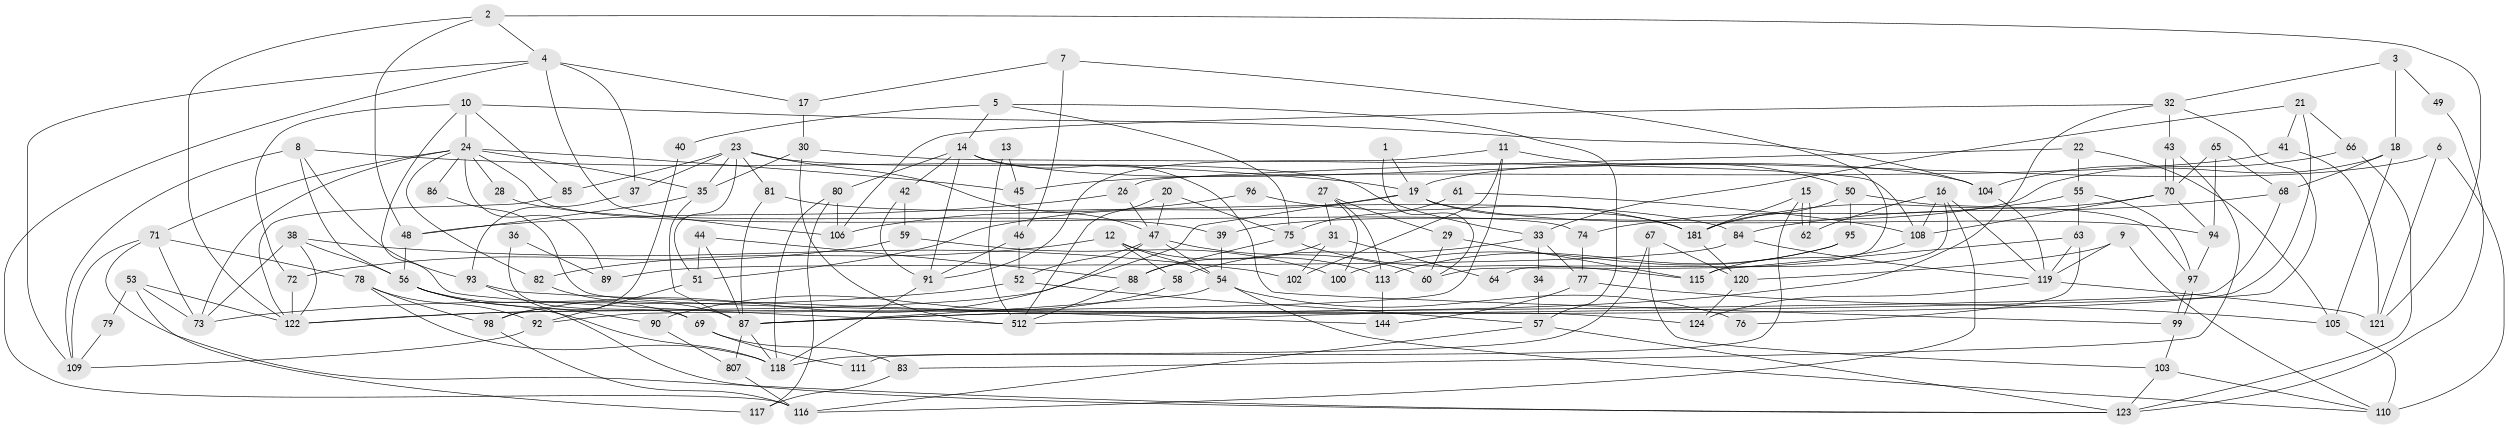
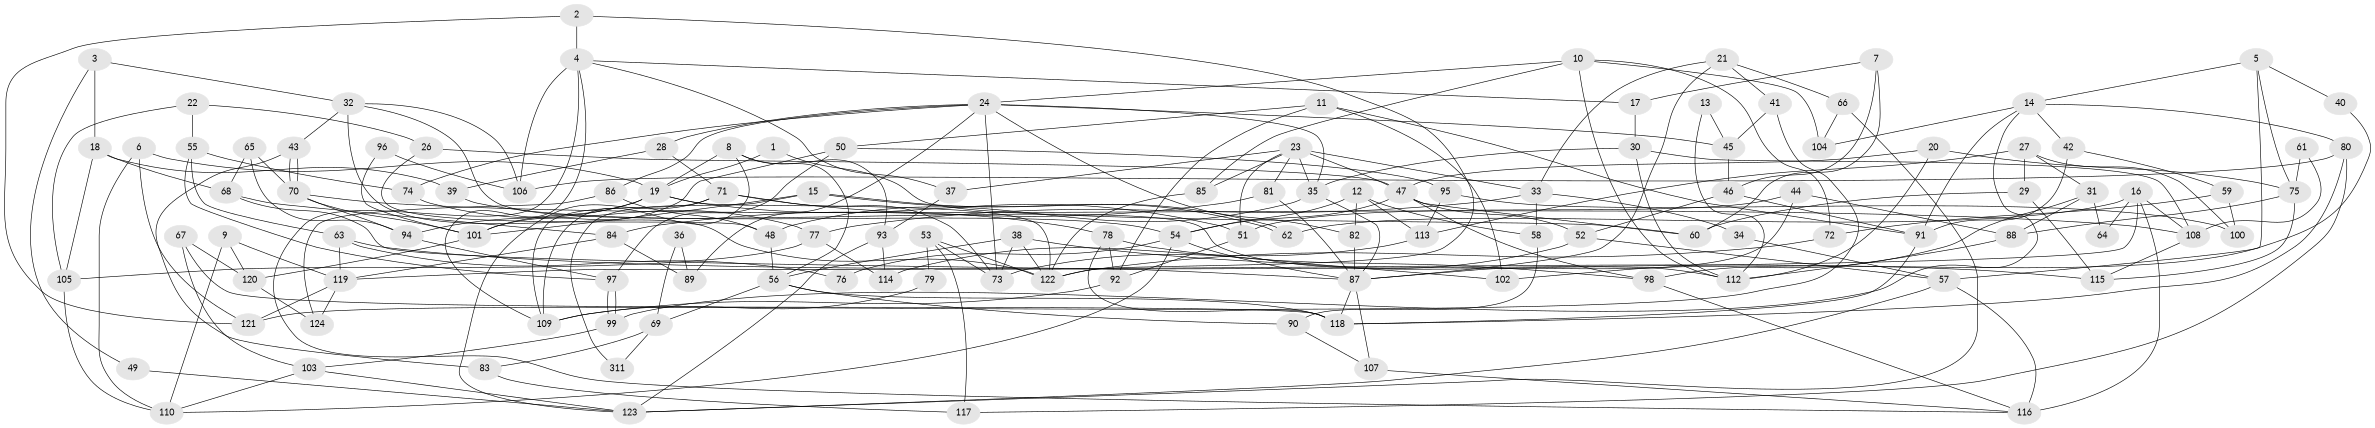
  graph {
    fontname=Lato
    node [color=gray90 fontname=Lato style=filled]
    edge [fontname=Lato]
    1
    19
    60
    122
-   101 [label=181]
+   101
    51
    94
    2
    4
    48
    121
    17
    37
    106
    109
    116
    56
    3
    18
    32
    49
    39
    68
    105
-   112 [label=512]
+   112
    43
    123
    30
    93
    5
    14
    40
    57
    75
    104
    91
    42
    80
    99
    98
    115
    88
    6
    110
    7
    46
    52
    8
    69
    90
    118
-   114 [label=144]
+   114
    96
    9
    119
    120
    124
    10
    24
    72
    85
    82
    45
    35
    28
    73
    74
    86
    89
    11
    50
    92
    102
    95
    97
    12
    54
    58
    113
    87
    76
    13
    59
    117
    103
    15
    62
-   111
+   111 [label=311]
    16
    64
    108
    84
    20
    47
    21
    33
    41
    66
    77
    34
-   107 [label=807]
+   107
    22
    26
    55
    63
    23
    81
    71
    27
    29
    31
    100
    78
    70
    83
    36
    38
    44
    53
    79
    61
    65
    67
    1 -- 19
    1 -- 60
    19 -- 122
    19 -- 101
    19 -- 51
    19 -- 94
    101 -- 120
    51 -- 92
    94 -- 97
    2 -- 122
    2 -- 4
-   2 -- 48
+   86 -- 48
    2 -- 121
    4 -- 17
    4 -- 37
    4 -- 106
    4 -- 109
    4 -- 116
    48 -- 56
    17 -- 30
    37 -- 93
    56 -- 69
    56 -- 90
    56 -- 118
    3 -- 18
    3 -- 32
    3 -- 49
    18 -- 39
    18 -- 68
    18 -- 105
    32 -- 122
    32 -- 106
    32 -- 112
    32 -- 43
    49 -- 123
    39 -- 54
    68 -- 87
    68 -- 84
    105 -- 110
    43 -- 70
    43 -- 70
    43 -- 83
    30 -- 112
    30 -- 35
    30 -- 108
    93 -- 123
    93 -- 114
    5 -- 14
    5 -- 40
    5 -- 57
    5 -- 75
    14 -- 104
    14 -- 91
    14 -- 42
    14 -- 80
    14 -- 99
    40 -- 98
    57 -- 116
    57 -- 123
    75 -- 115
    75 -- 88
-   104 -- 119
    91 -- 118
    42 -- 91
    42 -- 59
    80 -- 106
    80 -- 118
    80 -- 117
    99 -- 103
    98 -- 116
    88 -- 112
    6 -- 19
    6 -- 121
    6 -- 110
    7 -- 60
    7 -- 17
    7 -- 46
    46 -- 91
    46 -- 52
    52 -- 57
    52 -- 73
    8 -- 19
    8 -- 109
    8 -- 56
    8 -- 93
    69 -- 111
    69 -- 83
    90 -- 107
    96 -- 101
    96 -- 106
    9 -- 110
    9 -- 119
    9 -- 120
    119 -- 121
    119 -- 124
    120 -- 124
    10 -- 112
    10 -- 104
    10 -- 24
    10 -- 72
    10 -- 85
    24 -- 82
    24 -- 45
    24 -- 35
    24 -- 28
    24 -- 73
    24 -- 74
    24 -- 86
    24 -- 89
    72 -- 122
    85 -- 122
    82 -- 87
    45 -- 46
    35 -- 48
    35 -- 87
    28 -- 39
-   24 -- 71
+   28 -- 71
    74 -- 77
    86 -- 124
    11 -- 91
    11 -- 50
    11 -- 92
    11 -- 102
    50 -- 101
    50 -- 95
    50 -- 97
    92 -- 109
    95 -- 113
    95 -- 100
    97 -- 99
    97 -- 99
    12 -- 82
    12 -- 54
    12 -- 58
    12 -- 113
    54 -- 110
    54 -- 87
    54 -- 76
    58 -- 90
    113 -- 114
    87 -- 118
    87 -- 107
    13 -- 112
    13 -- 45
    59 -- 72
    59 -- 100
    103 -- 123
    103 -- 110
    15 -- 101
    15 -- 62
    15 -- 62
    15 -- 111
    16 -- 116
    16 -- 119
    16 -- 62
    16 -- 64
    16 -- 108
    108 -- 115
    84 -- 119
    84 -- 89
    20 -- 112
    20 -- 75
    20 -- 47
    47 -- 60
    47 -- 98
    47 -- 52
    47 -- 54
    21 -- 87
    21 -- 33
    21 -- 41
    21 -- 66
    33 -- 58
    33 -- 77
    33 -- 34
    41 -- 121
    41 -- 45
    66 -- 123
    66 -- 104
    77 -- 105
    77 -- 114
    34 -- 57
    107 -- 116
    22 -- 105
    22 -- 26
    22 -- 55
    26 -- 48
    26 -- 47
    55 -- 74
    55 -- 97
    55 -- 63
    63 -- 115
    63 -- 119
    63 -- 76
    23 -- 51
    23 -- 37
    23 -- 85
    23 -- 35
    23 -- 47
    23 -- 33
    23 -- 81
    81 -- 87
    81 -- 84
    71 -- 109
    71 -- 123
    71 -- 73
    71 -- 78
    27 -- 113
    27 -- 29
    27 -- 31
    27 -- 100
    29 -- 60
    29 -- 115
    31 -- 88
    31 -- 102
    31 -- 64
    78 -- 98
    78 -- 118
    78 -- 92
    70 -- 101
    70 -- 94
    70 -- 108
    83 -- 117
    36 -- 69
    36 -- 89
    38 -- 122
    38 -- 56
    38 -- 73
    38 -- 102
    44 -- 51
    44 -- 88
    44 -- 87
    53 -- 122
    53 -- 73
    53 -- 117
    53 -- 79
    79 -- 109
    61 -- 75
    61 -- 108
    65 -- 94
    65 -- 68
    65 -- 70
    67 -- 118
    67 -- 120
    67 -- 103
  }
